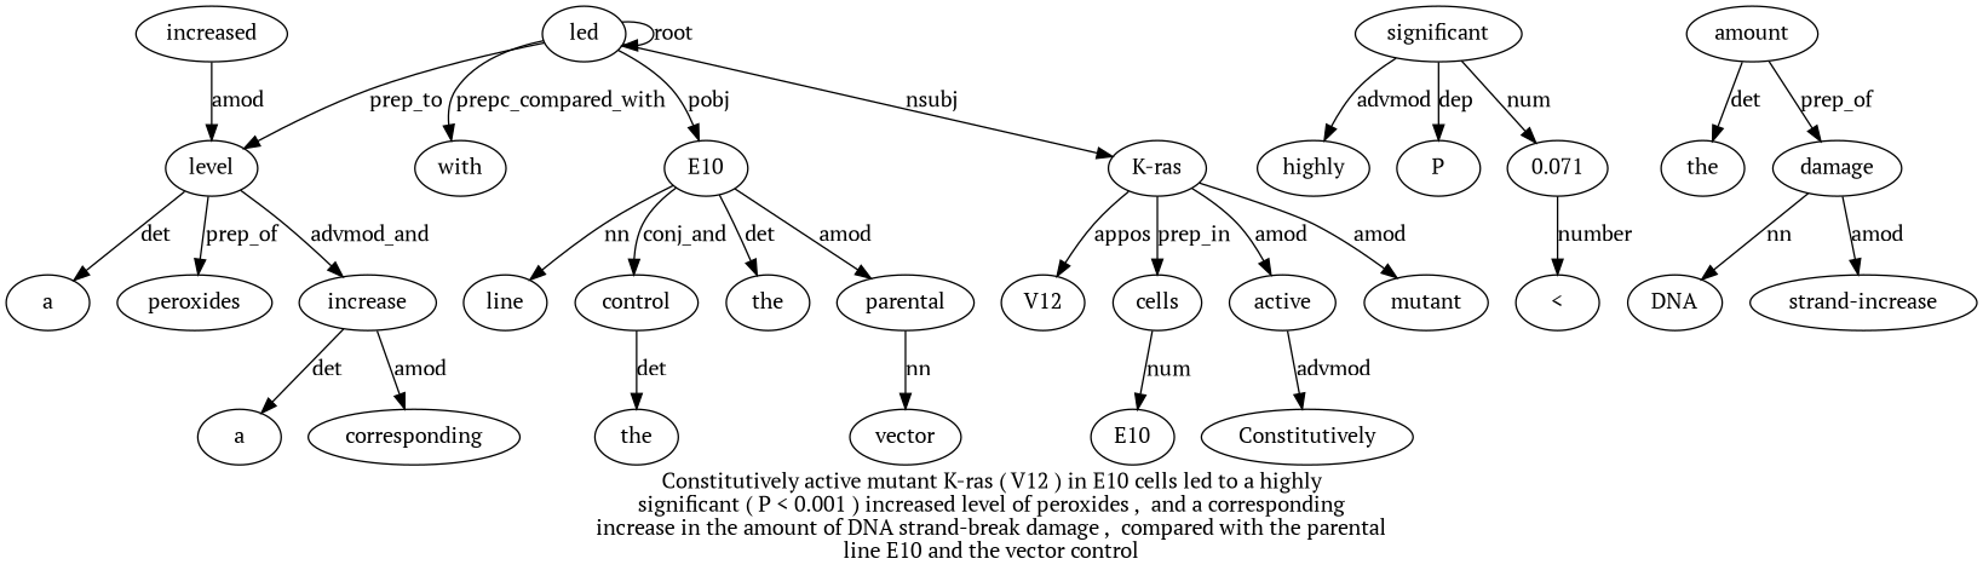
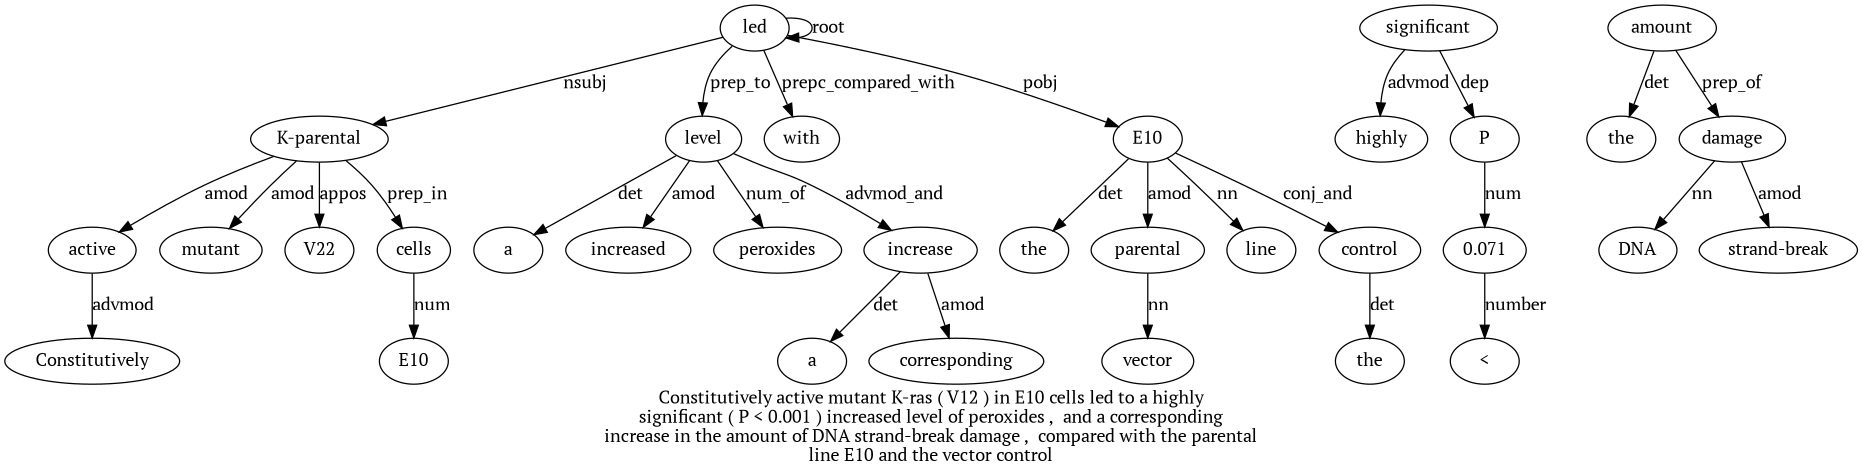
  digraph {
    fontname="PT Serif"
    label="Constitutively active mutant K-ras ( V12 ) in E10 cells led to a highly\nsignificant ( P < 0.001 ) increased level of peroxides ,  and a corresponding\nincrease in the amount of DNA strand-break damage ,  compared with the parental\nline E10 and the vector control"
    node [fillcolor=white fontname="PT Serif" style=filled]
    edge [fontname="PT Serif"]
    n1 [label=active]
    n2 [label=Constitutively]
-   n3 [label="K-ras"]
+   n3 [label="K-parental"]
    n4 [label=mutant]
-   n5 [label=V12]
+   n5 [label=V22]
    n6 [label=cells]
    n7 [label=E10]
    n8 [label=led]
    n9 [label=level]
    n10 [label=with]
    n11 [label=E10]
    n12 [label=a]
    n13 [label=increased]
    n14 [label=peroxides]
    n15 [label=increase]
    n16 [label=the]
    n17 [label=parental]
    n18 [label=line]
    n19 [label=control]
    n20 [label=significant]
    n21 [label=highly]
    n22 [label=P]
    n23 [label=a]
    n24 [label=corresponding]
    n25 [label=0.071]
    n26 [label="<"]
    n27 [label=amount]
    n28 [label=the]
    n29 [label=damage]
    n30 [label=DNA]
-   n31 [label="strand-increase"]
+   n31 [label="strand-break"]
    n32 [label=vector]
    n33 [label=the]
    n1 -> n2 [label=advmod]
    n3 -> n1 [label=amod]
    n3 -> n4 [label=amod]
    n3 -> n5 [label=appos]
    n3 -> n6 [label=prep_in]
    n6 -> n7 [label=num]
    n8 -> n3 [label=nsubj]
    n8 -> n8 [label=root]
    n8 -> n9 [label=prep_to]
    n8 -> n10 [label=prepc_compared_with]
    n8 -> n11 [label=pobj]
    n9 -> n12 [label=det]
-   n13 -> n9 [label=amod]
-   n9 -> n14 [label=prep_of]
+   n9 -> n13 [label=amod]
+   n9 -> n14 [label=num_of]
    n9 -> n15 [label=advmod_and]
    n11 -> n16 [label=det]
    n11 -> n17 [label=amod]
    n11 -> n18 [label=nn]
    n11 -> n19 [label=conj_and]
    n15 -> n23 [label=det]
    n15 -> n24 [label=amod]
    n17 -> n32 [label=nn]
    n19 -> n33 [label=det]
    n20 -> n21 [label=advmod]
    n20 -> n22 [label=dep]
-   n20 -> n25 [label=num]
+   n22 -> n25 [label=num]
    n25 -> n26 [label=number]
    n27 -> n28 [label=det]
    n27 -> n29 [label=prep_of]
    n29 -> n30 [label=nn]
    n29 -> n31 [label=amod]
  }
